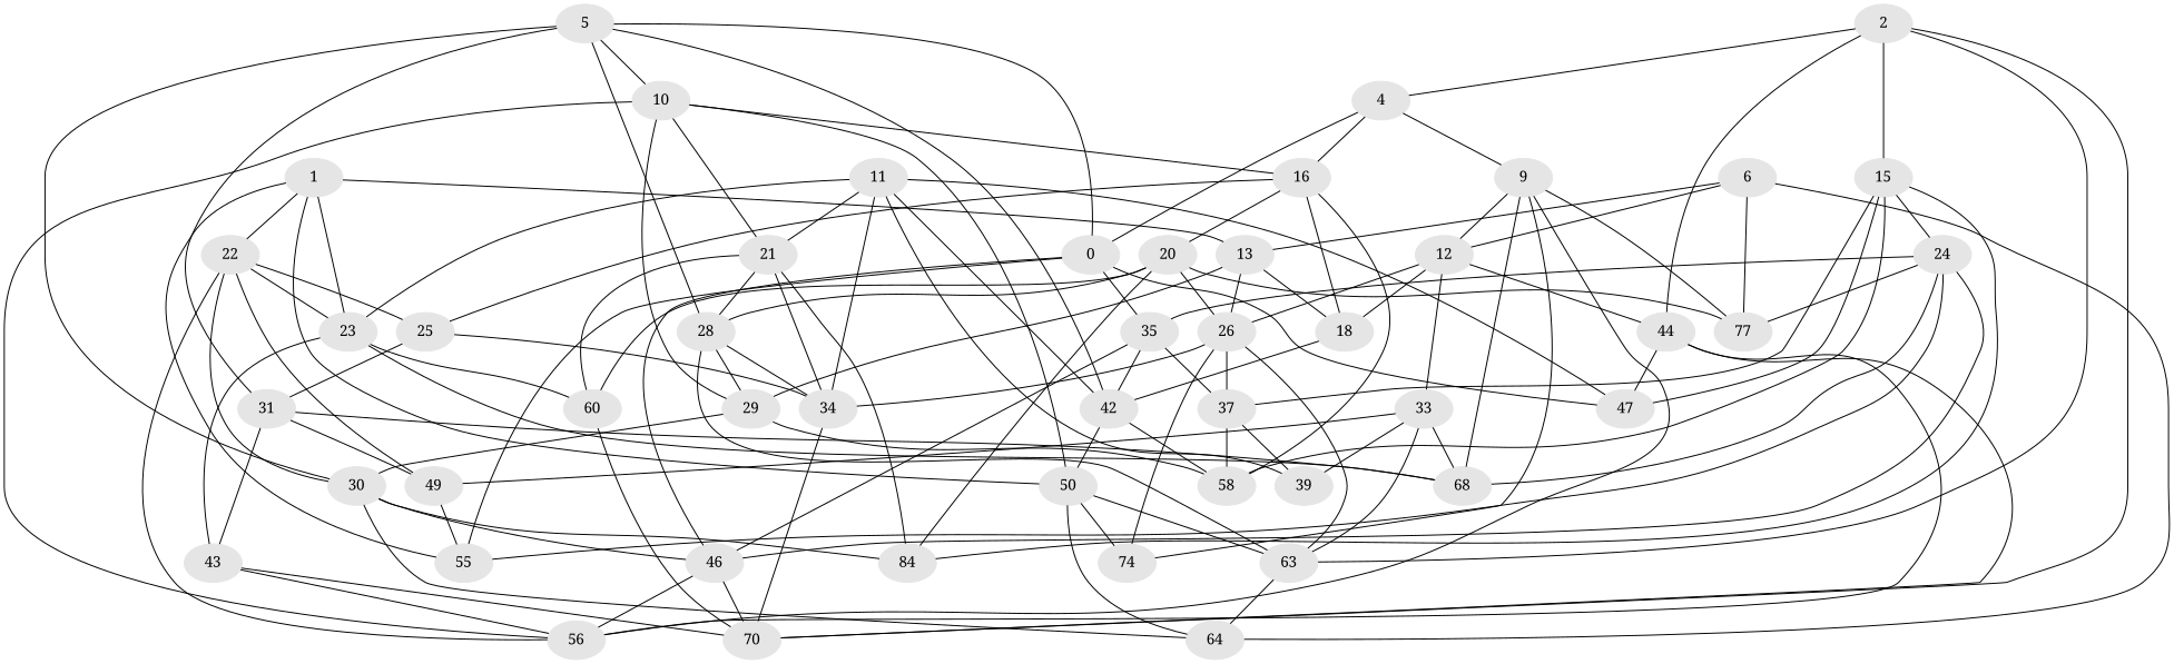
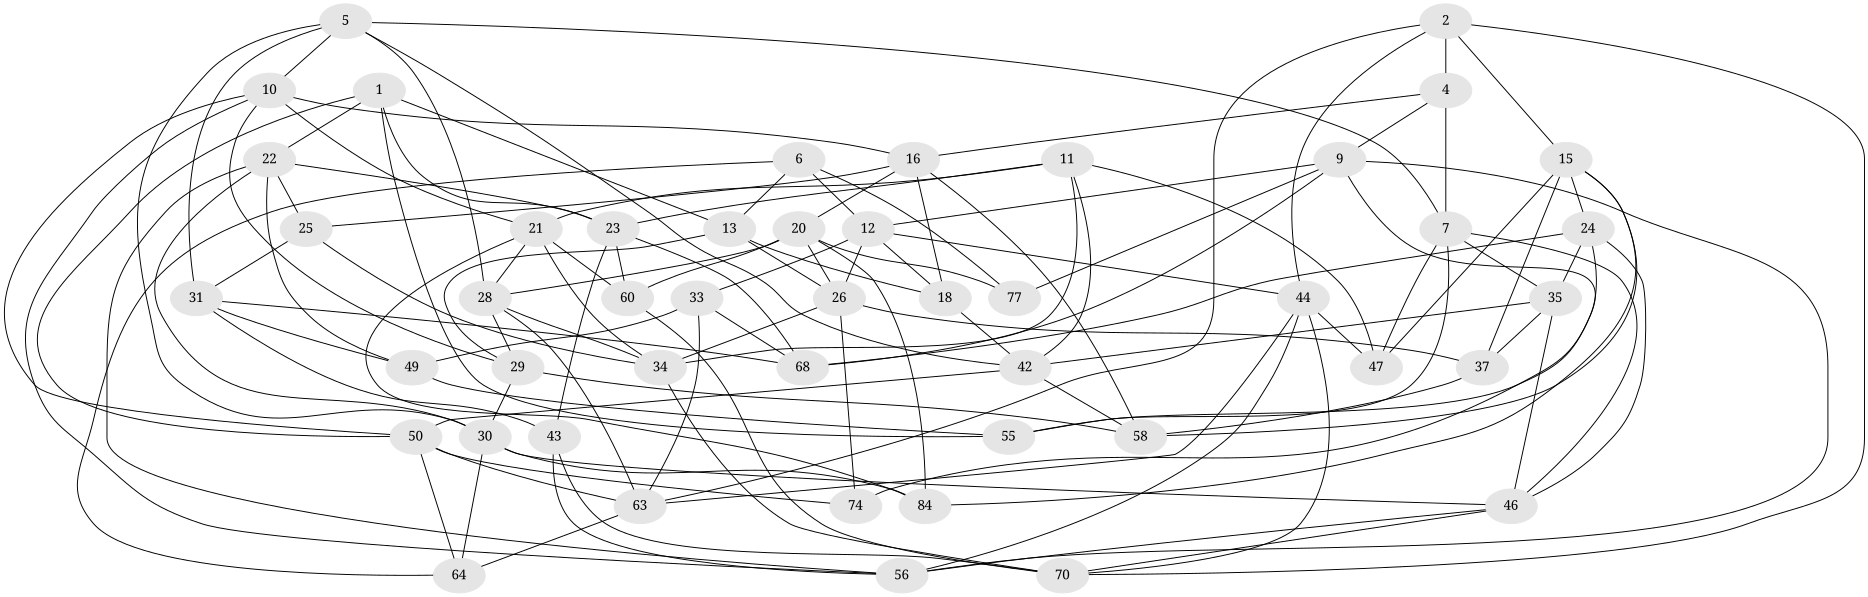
  graph {
    fontname="Noto Serif"
    node [color=gray90 fontname="Noto Serif" style=filled]
    edge [fontname="Noto Serif"]
    1 [super="+3"]
    13 [super="+19"]
    22 [super="+45"]
    23 [super="+36"]
    50 [super="+83"]
    55
    29 [super="+66"]
    18
    26 [super="+65"]
    30 [super="+76"]
    56 [super="+57"]
    49 [super="+85"]
    25
    68 [super="+75"]
    60
    43
    63 [super="+82"]
    64
    74
    2 [super="+69"]
    4
    15 [super="+32"]
    44 [super="+59"]
    70 [super="+80"]
-   7 [super="+48" label=0]
+   7 [super="+48"]
    9 [super="+72"]
    16 [super="+51"]
    47
    24 [super="+71"]
    37 [super="+38"]
    58 [super="+61"]
    84
    35 [super="+78"]
    46 [super="+67"]
    12 [super="+17"]
    77
    20 [super="+53"]
    5 [super="+8"]
    10 [super="+40"]
    28 [super="+41"]
    31 [super="+54"]
    42 [super="+62"]
    21 [super="+52"]
    34 [super="+73"]
    6 [super="+27"]
    33 [super="+79"]
    11 [super="+81"]
-   39
    1 -- 13 [weight=2]
    1 -- 22
    1 -- 23
    1 -- 50
    1 -- 55
    13 -- 29
    13 -- 18
    13 -- 26
    22 -- 23
    22 -- 30
    22 -- 56
    22 -- 49
    22 -- 25
    23 -- 68
    23 -- 60
    23 -- 43
    50 -- 63
    50 -- 64
    50 -- 74
    29 -- 30
    29 -- 58 [weight=2]
    18 -- 42
    26 -- 74
    26 -- 37
    26 -- 34
    30 -- 64
    30 -- 84
    30 -- 46
    49 -- 55
    25 -- 31
    25 -- 34
    60 -- 70
    43 -- 56
    43 -- 70
    63 -- 64
    2 -- 63
    2 -- 4
    2 -- 15
    2 -- 44
    2 -- 70
    4 -- 7
    4 -- 9
    4 -- 16
    15 -- 47
    15 -- 24
    15 -- 37
    15 -- 58
    15 -- 84
    44 -- 56
-   26 -- 63
+   44 -- 63
    44 -- 70
    44 -- 47
    7 -- 55
    7 -- 47
    7 -- 35
    7 -- 46
    9 -- 56
    9 -- 68
    9 -- 74
    9 -- 12
    9 -- 77
    16 -- 18
    16 -- 25
    16 -- 58
    16 -- 20
    24 -- 55
    24 -- 68
    24 -- 35
    24 -- 46
-   24 -- 77
    37 -- 58
-   37 -- 39
    35 -- 37 [weight=2]
    35 -- 46
    35 -- 42
    46 -- 56
    46 -- 70
    12 -- 18
    12 -- 26
    12 -- 44
    12 -- 33
    20 -- 26
    20 -- 60
    20 -- 84
    20 -- 77
    20 -- 28
    5 -- 30
    5 -- 7
    5 -- 10
    5 -- 28
    5 -- 31
    5 -- 42
    10 -- 50
    10 -- 29
    10 -- 56
    10 -- 16
    10 -- 21
    28 -- 29
    28 -- 63
    28 -- 34
    31 -- 49 [weight=2]
    31 -- 68
    31 -- 43
    42 -- 50
    42 -- 58
    21 -- 60
    21 -- 84
    21 -- 28
    21 -- 34
    34 -- 70
    6 -- 13
    6 -- 64
    6 -- 12
    6 -- 77
    33 -- 49
    33 -- 68 [weight=2]
    33 -- 63
-   33 -- 39
    11 -- 23
    11 -- 47
    11 -- 42
    11 -- 21
    11 -- 34
-   11 -- 39
  }
